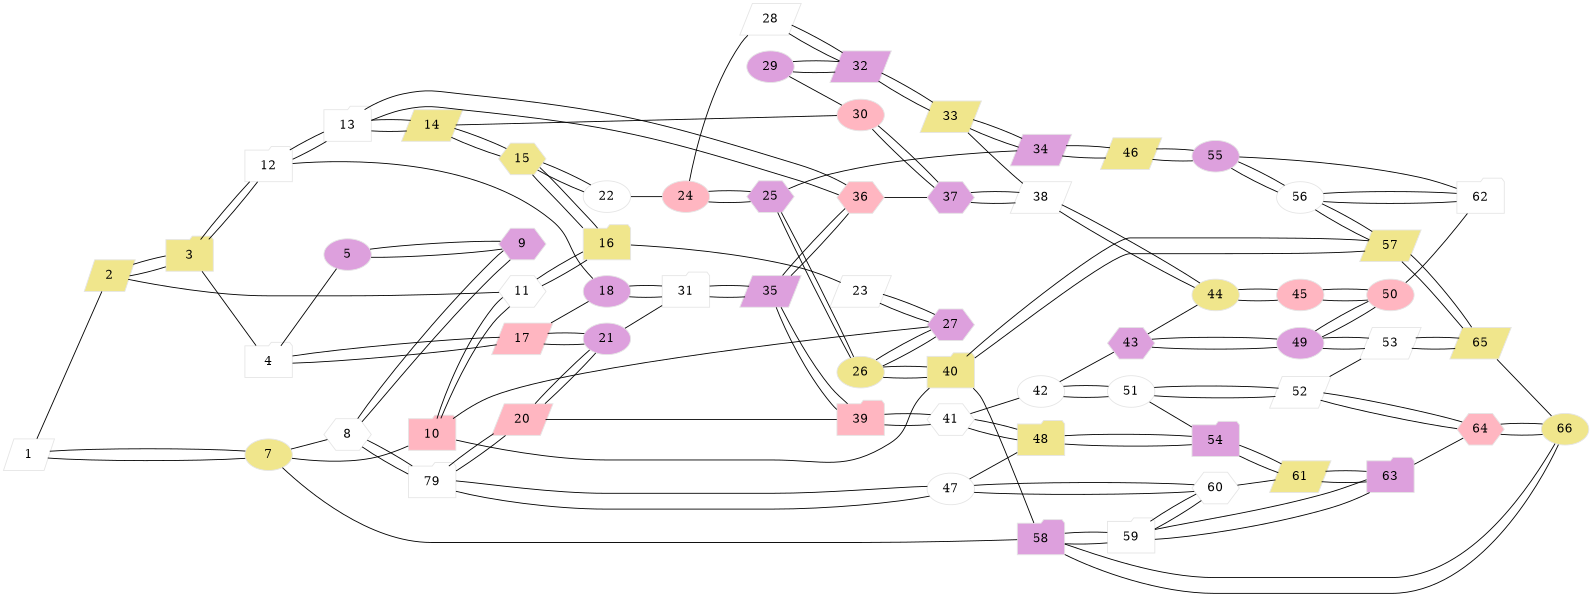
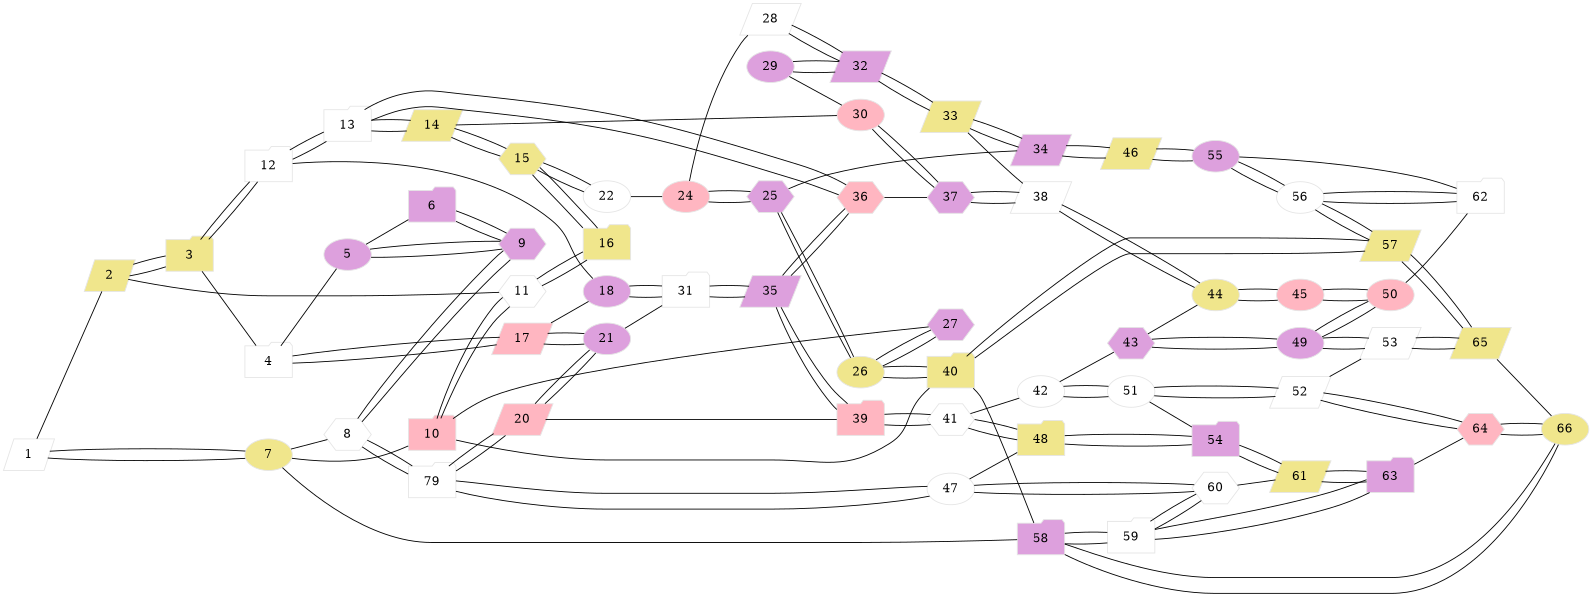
  graph {
    rankdir=LR
    node [color=gray90 fillcolor=white shape=ellipse style=filled]
    1 [shape=parallelogram]
    2 [fillcolor=khaki shape=parallelogram]
    7 [fillcolor=khaki]
    3 [fillcolor=khaki shape=folder]
    11 [shape=hexagon]
    8 [shape=hexagon]
    10 [fillcolor=lightpink shape=folder]
    58 [fillcolor=plum shape=folder]
    4 [shape=folder]
    12 [shape=folder]
    16 [fillcolor=khaki shape=folder]
    5 [fillcolor=plum]
    17 [fillcolor=lightpink shape=parallelogram]
    13 [shape=folder]
    18 [fillcolor=plum]
+   6 [fillcolor=plum shape=folder]
    9 [fillcolor=plum shape=hexagon]
    21 [fillcolor=plum]
    n19 [label=79 shape=folder]
    27 [fillcolor=plum shape=hexagon]
    40 [fillcolor=khaki shape=folder]
    59 [shape=folder]
    66 [fillcolor=khaki]
    20 [fillcolor=lightpink shape=parallelogram]
    47
    57 [fillcolor=khaki shape=parallelogram]
-   23 [shape=parallelogram]
    14 [fillcolor=khaki shape=parallelogram]
    36 [fillcolor=lightpink shape=hexagon]
    31 [shape=folder]
    15 [fillcolor=khaki shape=hexagon]
    30 [fillcolor=lightpink]
    37 [fillcolor=plum shape=hexagon]
    22
    24 [fillcolor=lightpink]
    35 [fillcolor=plum shape=parallelogram]
    39 [fillcolor=lightpink shape=folder]
    48 [fillcolor=khaki shape=folder]
    60 [shape=hexagon]
    41 [shape=hexagon]
    25 [fillcolor=plum shape=hexagon]
    28 [shape=parallelogram]
    26 [fillcolor=khaki]
    34 [fillcolor=plum shape=parallelogram]
    32 [fillcolor=plum shape=parallelogram]
    46 [fillcolor=khaki shape=parallelogram]
    29 [fillcolor=plum]
    33 [fillcolor=khaki shape=parallelogram]
    38 [shape=parallelogram]
    44 [fillcolor=khaki]
    55 [fillcolor=plum]
    45 [fillcolor=lightpink]
    42
    65 [fillcolor=khaki shape=parallelogram]
    43 [fillcolor=plum shape=hexagon]
    51
    54 [fillcolor=plum shape=folder]
    49 [fillcolor=plum]
    52 [shape=parallelogram]
    50 [fillcolor=lightpink]
    53 [shape=parallelogram]
    62 [shape=folder]
    56
    61 [fillcolor=khaki shape=parallelogram]
    64 [fillcolor=lightpink shape=hexagon]
    63 [fillcolor=plum shape=folder]
    1 -- 2
    1 -- 7
    1 -- 7
    2 -- 3
    2 -- 3
    2 -- 11
    7 -- 8
    7 -- 10
    7 -- 58
    3 -- 4
    3 -- 12
    3 -- 12
    11 -- 16
    11 -- 16
    8 -- 9
    8 -- 9
    8 -- n19
    8 -- n19
    10 -- 11
    10 -- 11
    10 -- 27
    10 -- 40
    58 -- 59
    58 -- 59
    58 -- 66
    58 -- 66
    4 -- 5
    4 -- 17
    4 -- 17
    12 -- 13
    12 -- 13
    12 -- 18
-   16 -- 23
+   5 -- 6
    5 -- 9
    5 -- 9
    17 -- 18
    17 -- 21
    17 -- 21
    13 -- 14
    13 -- 14
    13 -- 36
    13 -- 36
    18 -- 31
    18 -- 31
+   6 -- 9
+   6 -- 9
    21 -- 31
    n19 -- 20
    n19 -- 20
    n19 -- 47
    n19 -- 47
    40 -- 58
    40 -- 57
    40 -- 57
    59 -- 60
    59 -- 60
    59 -- 63
    59 -- 63
    20 -- 21
    20 -- 21
    20 -- 39
    47 -- 48
    47 -- 60
    47 -- 60
    57 -- 65
    57 -- 65
-   23 -- 27
-   23 -- 27
    14 -- 15
    14 -- 15
    14 -- 30
    36 -- 37
    31 -- 35
    31 -- 35
    15 -- 16
    15 -- 16
    15 -- 22
    15 -- 22
    30 -- 37
    30 -- 37
    37 -- 38
    37 -- 38
    22 -- 24
    24 -- 25
    24 -- 25
    24 -- 28
    35 -- 36
    35 -- 36
    35 -- 39
    35 -- 39
    39 -- 41
    39 -- 41
    48 -- 54
    48 -- 54
    60 -- 61
    41 -- 48
    41 -- 48
    41 -- 42
    25 -- 26
    25 -- 26
    25 -- 34
    28 -- 32
    28 -- 32
    26 -- 27
    26 -- 27
    26 -- 40
    26 -- 40
    34 -- 46
    34 -- 46
    32 -- 33
    32 -- 33
    46 -- 55
    46 -- 55
    29 -- 30
    29 -- 32
    29 -- 32
    33 -- 34
    33 -- 34
    33 -- 38
    38 -- 44
    38 -- 44
    44 -- 45
    44 -- 45
    55 -- 62
    55 -- 56
    55 -- 56
    45 -- 50
    45 -- 50
    42 -- 43
    42 -- 51
    42 -- 51
    65 -- 66
    43 -- 44
    43 -- 49
    43 -- 49
    51 -- 54
    51 -- 52
    51 -- 52
    54 -- 61
    54 -- 61
    49 -- 50
    49 -- 50
    49 -- 53
    49 -- 53
    52 -- 53
    52 -- 64
    52 -- 64
    50 -- 62
    53 -- 65
    53 -- 65
    56 -- 57
    56 -- 57
    56 -- 62
    56 -- 62
    61 -- 63
    61 -- 63
    64 -- 66
    64 -- 66
    63 -- 64
  }
